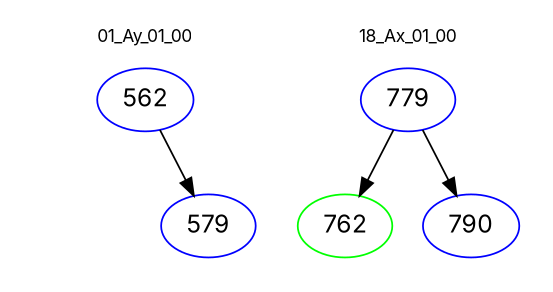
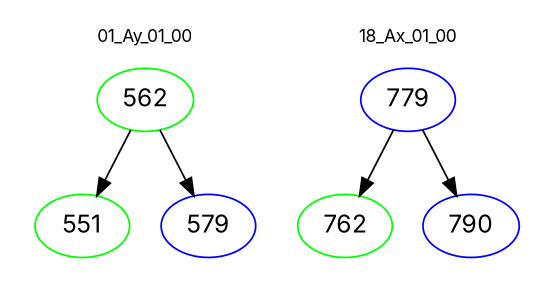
  digraph {
    fontname=Inter
    node [color=blue fontname=Inter]
    edge [color=black fontname=Inter]
-   n1 [label=562]
+   n1 [color=green label=562]
+   n2 [color=green label=551]
    n3 [label=579]
    n4 [label=779]
    n5 [color=green label=762]
    n6 [label=790]
    subgraph cluster_1 {
      color=white
      fontsize=10
      label="01_Ay_01_00"
      n1
+     n2
      n3
    }
    subgraph cluster_2 {
      color=white
      fontsize=10
      label="18_Ax_01_00"
      n4
      n5
      n6
    }
+   n1 -> n2
    n1 -> n3
    n4 -> n5
    n4 -> n6
  }
